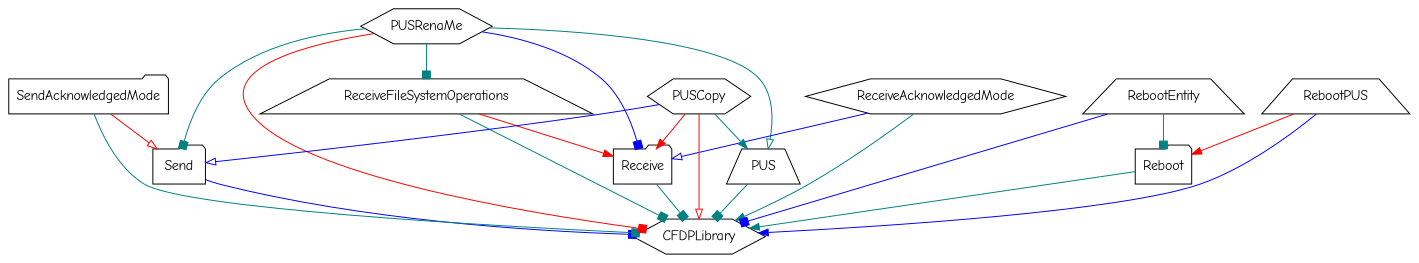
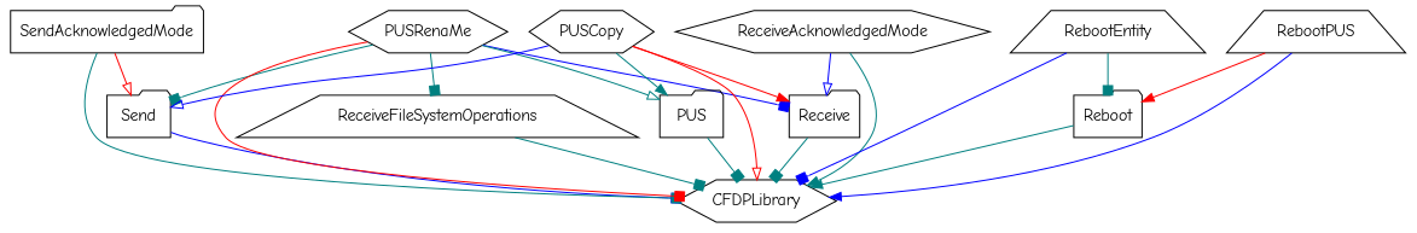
  digraph {
    fontname="Comic Neue"
    rankdir=TB
    node [fontname="Comic Neue" shape=folder]
    edge [arrowhead=box color=teal fontname="Comic Neue"]
    n1 [label=Send]
    n2 [label=CFDPLibrary shape=hexagon]
    n3 [label=SendAcknowledgedMode]
    n4 [label=PUSRenaMe shape=hexagon]
    n5 [label=Receive]
    n6 [label=ReceiveFileSystemOperations shape=trapezium]
-   n7 [label=PUS shape=trapezium]
+   n7 [label=PUS]
    n8 [label=ReceiveAcknowledgedMode shape=hexagon]
    n9 [label=RebootEntity shape=trapezium]
    n10 [label=Reboot]
    n11 [label=RebootPUS shape=trapezium]
    n12 [label=PUSCopy shape=hexagon]
    n1 -> n2 [color=blue]
    n3 -> n1 [arrowhead=onormal color=red]
    n3 -> n2
    n4 -> n1
    n4 -> n2 [color=red]
    n4 -> n5 [color=blue]
    n4 -> n6
    n4 -> n7 [arrowhead=onormal]
    n5 -> n2
    n6 -> n2
-   n6 -> n5 [arrowhead=normal color=red]
    n7 -> n2
    n8 -> n2 [arrowhead=normal]
    n8 -> n5 [arrowhead=onormal color=blue]
    n9 -> n2 [color=blue]
    n9 -> n10
    n10 -> n2 [arrowhead=normal]
    n11 -> n2 [arrowhead=normal color=blue]
    n11 -> n10 [arrowhead=normal color=red]
    n12 -> n1 [arrowhead=onormal color=blue]
    n12 -> n2 [arrowhead=onormal color=red]
    n12 -> n5 [arrowhead=normal color=red]
    n12 -> n7 [arrowhead=normal]
  }
